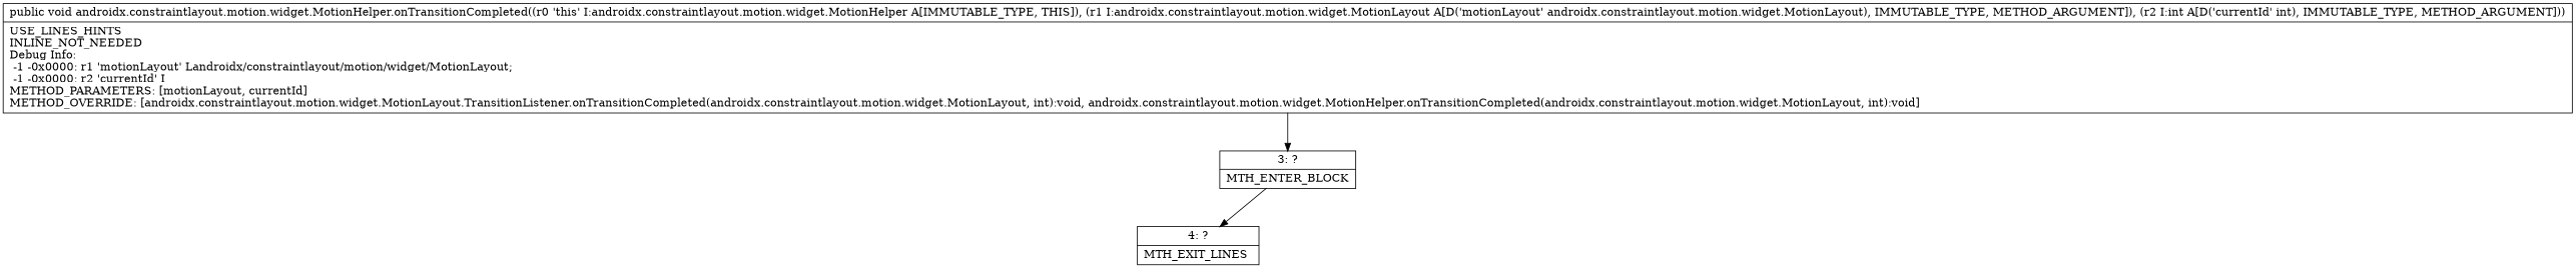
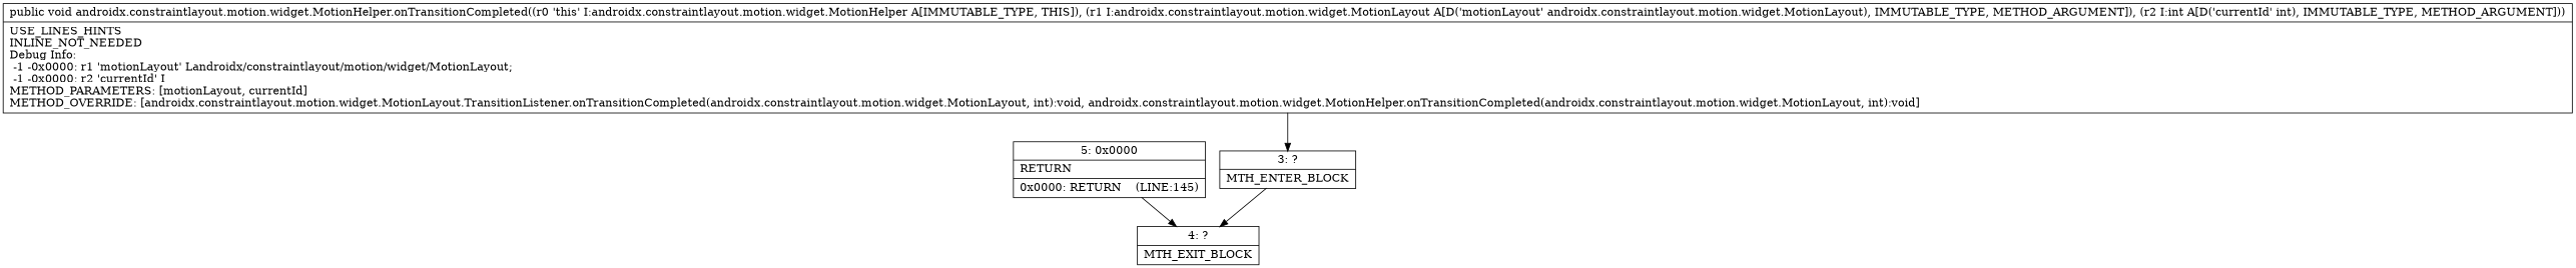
  digraph {
    node [shape=record]
    n1 [label="{3\:\ ?|MTH_ENTER_BLOCK\l}"]
-   n2 [label="{4\:\ ?|MTH_EXIT_LINES\l}"]
+   n2 [label="{4\:\ ?|MTH_EXIT_BLOCK\l}"]
+   n3 [label="{5\:\ 0x0000|RETURN\l|0x0000: RETURN    (LINE:145)\l}"]
    n4 [label="{public void androidx.constraintlayout.motion.widget.MotionHelper.onTransitionCompleted((r0 'this' I:androidx.constraintlayout.motion.widget.MotionHelper A[IMMUTABLE_TYPE, THIS]), (r1 I:androidx.constraintlayout.motion.widget.MotionLayout A[D('motionLayout' androidx.constraintlayout.motion.widget.MotionLayout), IMMUTABLE_TYPE, METHOD_ARGUMENT]), (r2 I:int A[D('currentId' int), IMMUTABLE_TYPE, METHOD_ARGUMENT]))  | USE_LINES_HINTS\lINLINE_NOT_NEEDED\lDebug Info:\l  \-1 \-0x0000: r1 'motionLayout' Landroidx\/constraintlayout\/motion\/widget\/MotionLayout;\l  \-1 \-0x0000: r2 'currentId' I\lMETHOD_PARAMETERS: [motionLayout, currentId]\lMETHOD_OVERRIDE: [androidx.constraintlayout.motion.widget.MotionLayout.TransitionListener.onTransitionCompleted(androidx.constraintlayout.motion.widget.MotionLayout, int):void, androidx.constraintlayout.motion.widget.MotionHelper.onTransitionCompleted(androidx.constraintlayout.motion.widget.MotionLayout, int):void]\l}"]
    n1 -> n2
+   n3 -> n2
    n4 -> n1
  }
